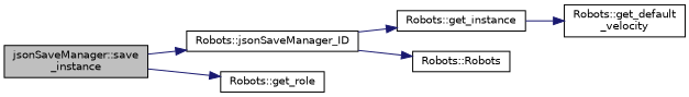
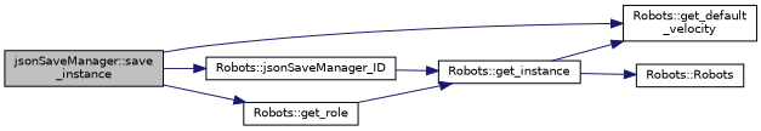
  digraph {
    rankdir=LR
    node [color=black fillcolor=white fontname=Helvetica fontsize=10 shape=record style=filled]
    edge [color=midnightblue fontname=Helvetica fontsize=10 labelfontname=Helvetica labelfontsize=10 style=solid]
    n1 [fillcolor=grey75 fontcolor=black height=0.2 label="jsonSaveManager::save\l_instance" width=0.4]
    n2 [height=0.2 label="Robots::get_default\l_velocity" width=0.4]
    n3 [height=0.2 label="Robots::jsonSaveManager_ID" width=0.4]
    n4 [height=0.2 label="Robots::get_role" width=0.4]
    n5 [height=0.2 label="Robots::get_instance" width=0.4]
    n6 [height=0.2 label="Robots::Robots" width=0.4]
+   n1 -> n2
    n1 -> n3
    n1 -> n4
    n3 -> n5
+   n4 -> n5
    n5 -> n2
-   n3 -> n6
+   n5 -> n6
  }
